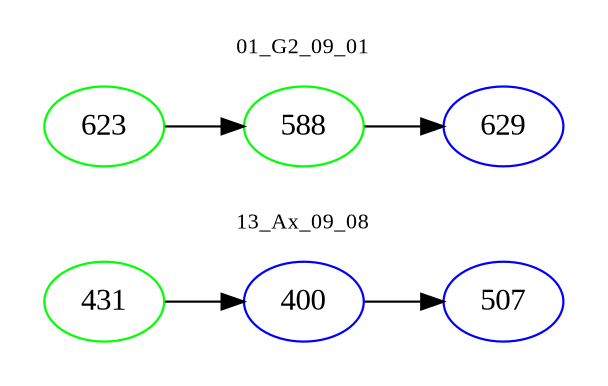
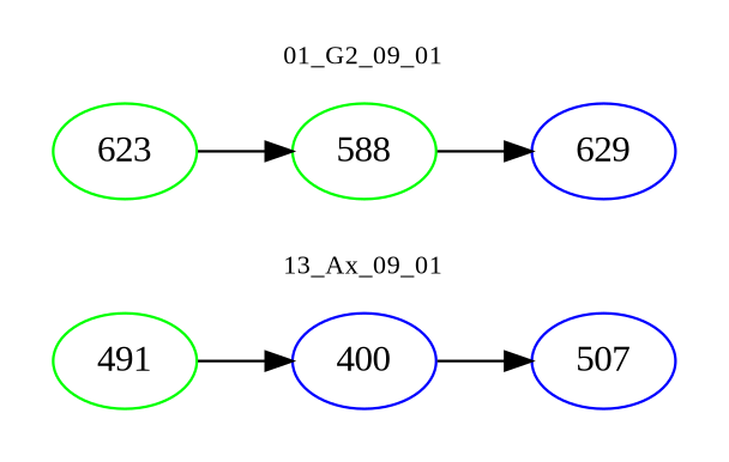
  digraph {
    fontname="Liberation Serif"
    rankdir=LR
    node [color=green fontname="Liberation Serif"]
    edge [color=black fontname="Liberation Serif"]
-   n1 [label=431]
+   n1 [label=491]
    n2 [color=blue label=400]
    n3 [color=blue label=507]
    n4 [label=623]
    n5 [label=588]
    n6 [color=blue label=629]
    subgraph cluster_1 {
      color=white
      fontsize=10
-     label="13_Ax_09_08"
+     label="13_Ax_09_01"
      n1
      n2
      n3
    }
    subgraph cluster_2 {
      color=white
      fontsize=10
      label="01_G2_09_01"
      n4
      n5
      n6
    }
    n1 -> n2
    n2 -> n3
    n4 -> n5
    n5 -> n6
  }
